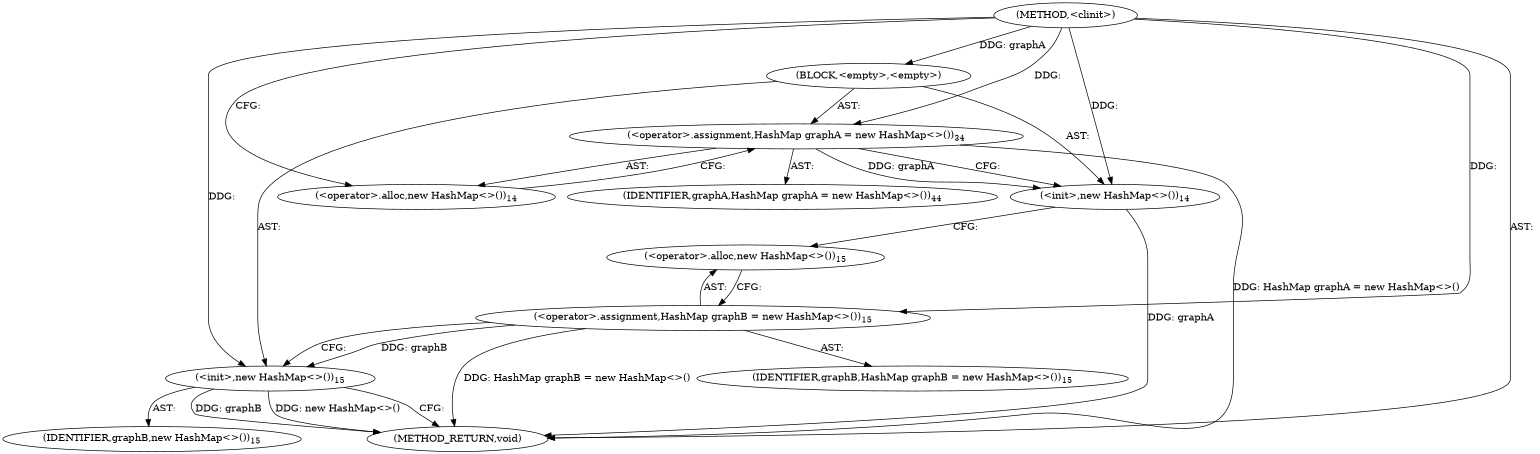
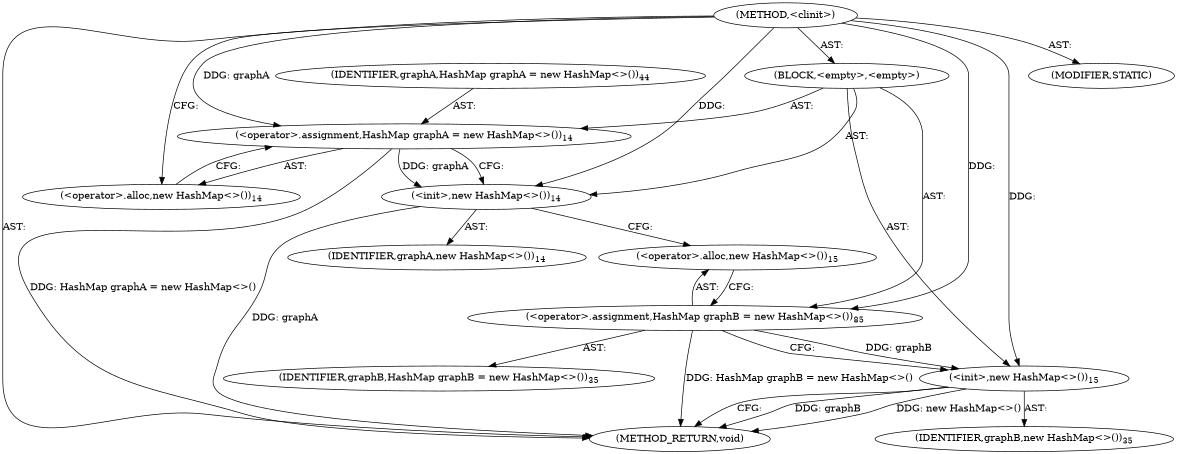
  digraph {
    n1 [label=<(METHOD,&lt;clinit&gt;)>]
    n2 [label=<(BLOCK,&lt;empty&gt;,&lt;empty&gt;)>]
-   n3 [label=<(&lt;operator&gt;.assignment,HashMap graphA = new HashMap&lt;&gt;())<SUB>34</SUB>>]
+   n3 [label=<(&lt;operator&gt;.assignment,HashMap graphA = new HashMap&lt;&gt;())<SUB>14</SUB>>]
    n4 [label=<(&lt;operator&gt;.alloc,new HashMap&lt;&gt;())<SUB>14</SUB>>]
    n5 [label=<(&lt;init&gt;,new HashMap&lt;&gt;())<SUB>14</SUB>>]
-   n6 [label=<(&lt;operator&gt;.assignment,HashMap graphB = new HashMap&lt;&gt;())<SUB>15</SUB>>]
+   n6 [label=<(&lt;operator&gt;.assignment,HashMap graphB = new HashMap&lt;&gt;())<SUB>85</SUB>>]
    n7 [label=<(&lt;init&gt;,new HashMap&lt;&gt;())<SUB>15</SUB>>]
+   n8 [label=<(MODIFIER,STATIC)>]
    n9 [label=<(METHOD_RETURN,void)>]
    n10 [label=<(IDENTIFIER,graphA,HashMap graphA = new HashMap&lt;&gt;())<SUB>44</SUB>>]
+   n11 [label=<(IDENTIFIER,graphA,new HashMap&lt;&gt;())<SUB>14</SUB>>]
    n12 [label=<(&lt;operator&gt;.alloc,new HashMap&lt;&gt;())<SUB>15</SUB>>]
-   n13 [label=<(IDENTIFIER,graphB,HashMap graphB = new HashMap&lt;&gt;())<SUB>15</SUB>>]
-   n14 [label=<(IDENTIFIER,graphB,new HashMap&lt;&gt;())<SUB>15</SUB>>]
-   n1 -> n2 [label="DDG: graphA"]
-   n1 -> n3 [label="DDG: "]
+   n13 [label=<(IDENTIFIER,graphB,HashMap graphB = new HashMap&lt;&gt;())<SUB>35</SUB>>]
+   n14 [label=<(IDENTIFIER,graphB,new HashMap&lt;&gt;())<SUB>35</SUB>>]
+   n1 -> n2 [label="AST: "]
+   n1 -> n3 [label="DDG: graphA"]
    n1 -> n4 [label="CFG: "]
    n1 -> n5 [label="DDG: "]
    n1 -> n6 [label="DDG: "]
    n1 -> n7 [label="DDG: "]
+   n1 -> n8 [label="AST: "]
    n1 -> n9 [label="AST: "]
    n2 -> n3 [label="AST: "]
    n2 -> n5 [label="AST: "]
+   n2 -> n6 [label="AST: "]
    n2 -> n7 [label="AST: "]
    n3 -> n4 [label="AST: "]
    n3 -> n5 [label="CFG: "]
    n3 -> n5 [label="DDG: graphA"]
    n3 -> n9 [label="DDG: HashMap graphA = new HashMap&lt;&gt;()"]
-   n3 -> n10 [label="AST: "]
+   n10 -> n3 [label="AST: "]
    n4 -> n3 [label="CFG: "]
    n5 -> n9 [label="DDG: graphA"]
+   n5 -> n11 [label="AST: "]
    n5 -> n12 [label="CFG: "]
    n6 -> n7 [label="CFG: "]
    n6 -> n7 [label="DDG: graphB"]
    n6 -> n9 [label="DDG: HashMap graphB = new HashMap&lt;&gt;()"]
    n6 -> n12 [label="AST: "]
    n6 -> n13 [label="AST: "]
    n7 -> n9 [label="CFG: "]
    n7 -> n9 [label="DDG: graphB"]
    n7 -> n9 [label="DDG: new HashMap&lt;&gt;()"]
    n7 -> n14 [label="AST: "]
    n12 -> n6 [label="CFG: "]
  }
